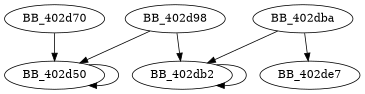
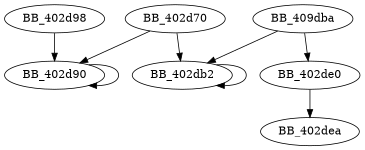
  digraph {
    n1 [label=BB_402d70]
-   BB_402d90 [label=BB_402d50]
+   BB_402d90
    BB_402d98
    BB_402db2
-   BB_402dba
-   BB_402de0 [label=BB_402de7]
+   BB_402dba [label=BB_409dba]
+   BB_402de0
+   BB_402dea
    n1 -> BB_402d90
    BB_402d90 -> BB_402d90
    BB_402d98 -> BB_402d90
-   BB_402d98 -> BB_402db2
+   n1 -> BB_402db2
    BB_402db2 -> BB_402db2
    BB_402dba -> BB_402db2
    BB_402dba -> BB_402de0
+   BB_402de0 -> BB_402dea
  }
